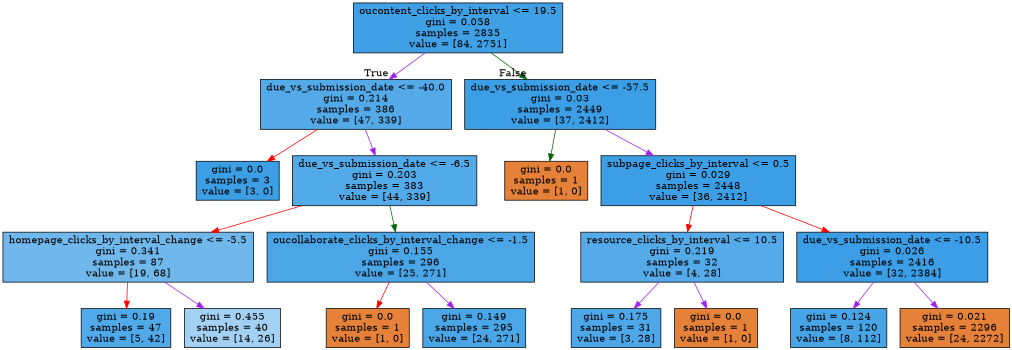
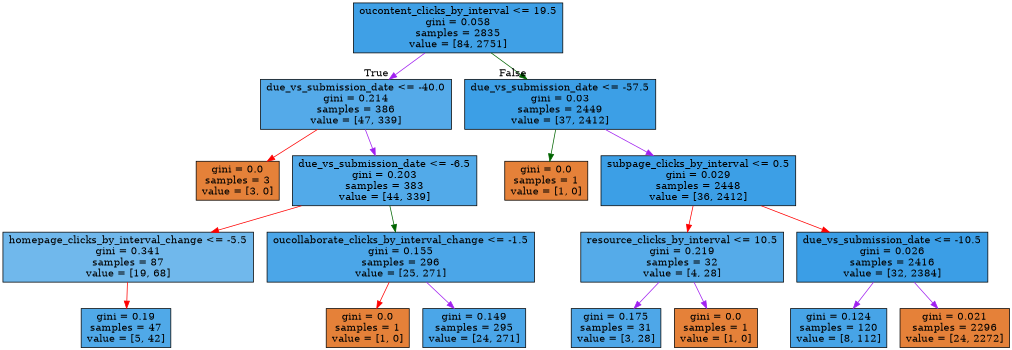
  digraph {
    node [color=black fillcolor="#e58139ff" shape=box style=filled]
    edge [color=purple]
    n1 [fillcolor="#399de5f7" label="oucontent_clicks_by_interval <= 19.5\ngini = 0.058\nsamples = 2835\nvalue = [84, 2751]"]
    n2 [fillcolor="#399de5dc" label="due_vs_submission_date <= -40.0\ngini = 0.214\nsamples = 386\nvalue = [47, 339]"]
    n3 [fillcolor="#399de5fb" label="due_vs_submission_date <= -57.5\ngini = 0.03\nsamples = 2449\nvalue = [37, 2412]"]
-   n4 [fillcolor="#399de5fb" label="gini = 0.0\nsamples = 3\nvalue = [3, 0]"]
+   n4 [label="gini = 0.0\nsamples = 3\nvalue = [3, 0]"]
    n5 [fillcolor="#399de5de" label="due_vs_submission_date <= -6.5\ngini = 0.203\nsamples = 383\nvalue = [44, 339]"]
    n6 [label="gini = 0.0\nsamples = 1\nvalue = [1, 0]"]
    n7 [fillcolor="#399de5fb" label="subpage_clicks_by_interval <= 0.5\ngini = 0.029\nsamples = 2448\nvalue = [36, 2412]"]
    n8 [fillcolor="#399de5b8" label="homepage_clicks_by_interval_change <= -5.5\ngini = 0.341\nsamples = 87\nvalue = [19, 68]"]
    n9 [fillcolor="#399de5e7" label="oucollaborate_clicks_by_interval_change <= -1.5\ngini = 0.155\nsamples = 296\nvalue = [25, 271]"]
    n10 [fillcolor="#399de5e1" label="gini = 0.19\nsamples = 47\nvalue = [5, 42]"]
-   n11 [fillcolor="#399de576" label="gini = 0.455\nsamples = 40\nvalue = [14, 26]"]
    n12 [label="gini = 0.0\nsamples = 1\nvalue = [1, 0]"]
    n13 [fillcolor="#399de5e8" label="gini = 0.149\nsamples = 295\nvalue = [24, 271]"]
    n14 [fillcolor="#399de5db" label="resource_clicks_by_interval <= 10.5\ngini = 0.219\nsamples = 32\nvalue = [4, 28]"]
    n15 [fillcolor="#399de5fc" label="due_vs_submission_date <= -10.5\ngini = 0.026\nsamples = 2416\nvalue = [32, 2384]"]
    n16 [fillcolor="#399de5e4" label="gini = 0.175\nsamples = 31\nvalue = [3, 28]"]
    n17 [label="gini = 0.0\nsamples = 1\nvalue = [1, 0]"]
    n18 [fillcolor="#399de5ed" label="gini = 0.124\nsamples = 120\nvalue = [8, 112]"]
    n19 [label="gini = 0.021\nsamples = 2296\nvalue = [24, 2272]"]
    n1 -> n2 [headlabel=True labelangle=45 labeldistance=2.5]
    n1 -> n3 [color=darkgreen headlabel=False labelangle=-45 labeldistance=2.5]
    n2 -> n4 [color=red]
    n2 -> n5
    n3 -> n6 [color=darkgreen]
    n3 -> n7
    n5 -> n8 [color=red]
    n5 -> n9 [color=darkgreen]
    n7 -> n14 [color=red]
    n7 -> n15 [color=red]
    n8 -> n10 [color=red]
-   n8 -> n11
    n9 -> n12 [color=red]
    n9 -> n13
    n14 -> n16
    n14 -> n17
    n15 -> n18
    n15 -> n19
  }
